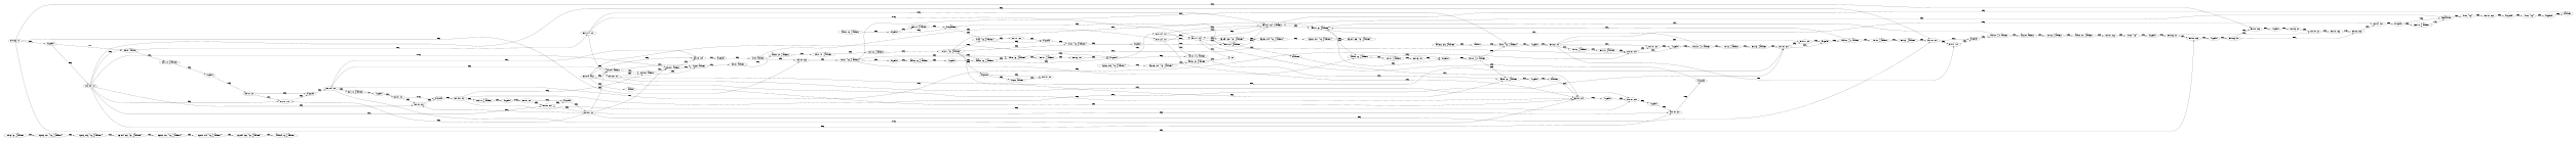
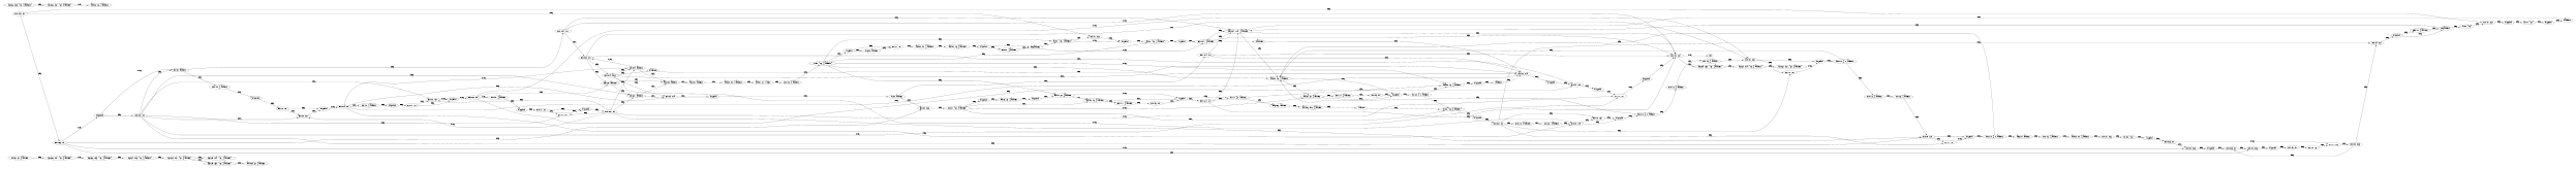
  digraph {
    rankdir=LR
    n1 [label="sub sp , sp , # address"]
    n2 [label="stp x28 , x27 , [ sp , # address ]"]
    n3 [label="stp x26 , x25 , [ sp , # address ]"]
    n4 [label="stp x24 , x23 , [ sp , # address ]"]
    n5 [label="stp x22 , x21 , [ sp , # address ]"]
    n6 [label="stp x20 , x19 , [ sp , # address ]"]
    n7 [label="stp x29 , x30 , [ sp , # address ]"]
    n8 [label="add x29 , sp , # address"]
+   n9 [label="mov x22 , x2"]
    n10 [label="mov x23 , x1"]
    n11 [label="mov x1 , x22"]
    n12 [label="mov x1 , x22"]
    n13 [label="bl symbol"]
    n14 [label="mov x0 , x23"]
    n15 [label="mov x0 , x23"]
    n16 [label="mov x0 , x23"]
    n17 [label="bl symbol"]
    n18 [label="bl symbol"]
    n19 [label="mov x21 , x0"]
    n20 [label="cbz x0 , address"]
    n21 [label="str xzr , [ sp , # address ]"]
    n22 [label="bl symbol"]
    n23 [label="bl symbol"]
    n24 [label="mov x0 , x21"]
    n25 [label="mov x0 , x21"]
    n26 [label="mov x0 , x21"]
    n27 [label="mov x0 , x21"]
    n28 [label="cbz x21 , address"]
    n29 [label="mov x0 , x21"]
    n30 [label="mov w24 , wzr"]
    n31 [label="mov w0 , # address"]
    n32 [label="bl symbol"]
    n33 [label="bl symbol"]
    n34 [label="bl symbol"]
    n35 [label="bl symbol"]
    n36 [label="mov x0 , x19"]
    n37 [label="adrp x0 , address"]
    n38 [label="mov x1 , x27"]
    n39 [label="bl symbol"]
    n40 [label="mov x20 , xzr"]
    n41 [label="mov w0 , w24"]
    n42 [label="add w24 , w24 , # address"]
    n43 [label="bl symbol"]
    n44 [label="mov x19 , adrp"]
    n45 [label="cbz x20 , address"]
    n46 [label="mov x0 , x20"]
    n47 [label="mov x0 , x20"]
    n48 [label="ldp x29 , x30 , [ sp , # address ]"]
    n49 [label=ret]
    n50 [label="add x0 , sp , # address"]
    n51 [label="mov x1 , x0"]
    n52 [label="b address"]
    n53 [label="mov x0 , x19"]
    n54 [label="cbz x19 , address"]
    n55 [label="mov x0 , x19"]
    n56 [label="bl symbol"]
    n57 [label="mov x1 , x27"]
    n58 [label="bl symbol"]
    n59 [label="bl symbol"]
    n60 [label="bl symbol"]
    n61 [label="mov x1 , x27"]
    n62 [label="bl symbol"]
    n63 [label="mov x19 , x0"]
    n64 [label="mov w0 , # address"]
    n65 [label="bl symbol"]
    n66 [label="mov x1 , x0"]
    n67 [label="mov x20 , x0"]
    n68 [label="mov w0 , # address"]
    n69 [label="bl symbol"]
    n70 [label="mov x1 , x0"]
    n71 [label="mov x21 , x0"]
-   n72 [label="tbnz x1 , address"]
+   n72 [label="adrp x1 , address"]
    n73 [label="add x0 , x0 , # address"]
    n74 [label="ldp x20 , x19 , [ sp , # address ]"]
    n75 [label="ldp x22 , x21 , [ sp , # address ]"]
-   n76 [label="ldp x24 , x23 , [ sp , # address ]"]
    n77 [label="ldp x26 , x25 , [ sp , # address ]"]
    n78 [label="ldp x28 , x27 , [ sp , # address ]"]
    n79 [label="add sp , sp , # address"]
-   n80 [label="add x1 , x1 , # address"]
+   n80 [label="add x1 , x1 , # tbnz"]
    n81 [label="mov w2 , # address"]
    n82 [label="str xzr , [ sp , # address ]"]
    n83 [label="bl symbol"]
    n84 [label="ldr x0 , [ sp , # address ]"]
    n85 [label="ldr x0 , [ sp , # address ]"]
    n86 [label="add x0 , sp , # address"]
    n87 [label="add x0 , sp , # address"]
    n88 [label="adrp x2 , address"]
    n89 [label="mov x1 , x0"]
    n90 [label="bl symbol"]
    n91 [label="add x2 , sp , # address"]
    n92 [label="bl symbol"]
    n93 [label="bl symbol"]
    n94 [label="add x2 , sp , # address"]
    n95 [label="bl symbol"]
+   n96 [label="add x2 , x2 , # address"]
    n97 [label="add x0 , sp , # address"]
    n98 [label="bl symbol"]
    n99 [label="cmn w0 , # address"]
    n100 [label="b.eq address"]
    n101 [label="mov w24 , # address"]
    n102 [label="b address"]
    n103 [label="cbz x0 , address"]
    n104 [label="mov w24 , wzr"]
    n105 [label="bl symbol"]
    n106 [label="ldr x0 , [ sp , # address ]"]
    n107 [label="add x8 , sp , # address"]
    n108 [label="mov w1 , # address"]
    n109 [label="bl symbol"]
    n110 [label="mov w1 , # address"]
    n111 [label="bl symbol"]
    n112 [label="mov w24 , wzr"]
    n113 [label="tbz w0 , # 0 , address"]
    n114 [label="mov x3 , xzr"]
+   n115 [label="adrp x26 , address"]
    n116 [label="add x26 , x26 , # address"]
    n117 [label="b address"]
    n118 [label="b address"]
    n119 [label="mov x27 , x0"]
    n120 [label="mov w2 , # address"]
    n121 [label="mov x4 , x27"]
    n122 [label="mov w3 , # address"]
    n123 [label="bl symbol"]
    n124 [label="tbnz w0 , # 0 , address"]
    n125 [label="mov w2 , # address"]
    n126 [label="mov w3 , # address"]
    n127 [label="tbz w0 , # 0 , address"]
    n128 [label="mov x3 , xzr"]
    n129 [label="tbnz w0 , # 0 , address"]
    n130 [label="mov w2 , # address"]
    n131 [label="mov w3 , # address"]
    n132 [label="tbnz w0 , # 0 , address"]
    n133 [label="adrp x0 , address"]
    n134 [label="mov w2 , # address"]
    n135 [label="add x0 , x0 , # address"]
    n136 [label="mov x1 , x26"]
    n137 [label="str xzr , [ sp ]"]
    n138 [label="bl symbol"]
    n139 [label="mov x23 , x0"]
    n140 [label="mov x1 , x28"]
    n141 [label="mov x2 , x25"]
    n142 [label="mov x25 , x0"]
    n143 [label="mov x3 , x0"]
    n144 [label="mov x0 , sp"]
    n145 [label="cmn w0 , # address"]
    n146 [label="b.eq address"]
    n147 [label="ldr x0 , [ sp ]"]
    n148 [label="ldr x0 , [ sp ]"]
    n149 [label="bl symbol"]
    n150 [label="b address"]
    n1 -> n2 [label=CFG]
    n2 -> n3 [label=CFG]
    n3 -> n4 [label=CFG]
    n4 -> n5 [label=CFG]
    n5 -> n6 [label=CFG]
-   n6 -> n7 [label=CFG]
+   n5 -> n7 [label=CFG]
    n7 -> n8 [label=CFG]
+   n9 -> n10 [label=CFG]
+   n9 -> n11 [label=DFG]
+   n9 -> n12 [label=DFG]
    n10 -> n13 [label=CFG]
    n10 -> n14 [label=DFG]
    n10 -> n15 [label=DFG]
    n10 -> n16 [label=DFG]
    n11 -> n17 [label=DFG]
    n12 -> n18 [label=DFG]
    n13 -> n19 [label=DFG]
    n13 -> n20 [label=DFG]
    n14 -> n21 [label=CFG]
    n15 -> n22 [label=DFG]
    n16 -> n23 [label=DFG]
    n17 -> n85 [label=CFG]
    n18 -> n148 [label=CFG]
    n19 -> n20 [label=CFG]
    n19 -> n24 [label=DFG]
    n19 -> n25 [label=DFG]
    n19 -> n26 [label=DFG]
    n19 -> n27 [label=DFG]
    n19 -> n28 [label=DFG]
    n19 -> n29 [label=DFG]
    n20 -> n30 [label=CFG]
    n20 -> n31 [label=CFG]
    n21 -> n91 [label=DFG]
    n21 -> n94 [label=DFG]
    n21 -> n105 [label=CFG]
    n21 -> n106 [label=DFG]
    n22 -> n142 [label=DFG]
    n23 -> n143 [label=DFG]
    n24 -> n32 [label=DFG]
    n25 -> n33 [label=DFG]
    n26 -> n34 [label=DFG]
    n27 -> n35 [label=DFG]
    n28 -> n36 [label=CFG]
    n28 -> n37 [label=CFG]
    n29 -> n38 [label=CFG]
    n29 -> n39 [label=DFG]
    n30 -> n40 [label=CFG]
    n30 -> n41 [label=DFG]
    n30 -> n42 [label=DFG]
    n31 -> n43 [label=CFG]
    n32 -> n63 [label=DFG]
    n33 -> n67 [label=DFG]
    n34 -> n71 [label=DFG]
    n35 -> n41 [label=CFG]
    n36 -> n60 [label=CFG]
    n37 -> n72 [label=CFG]
    n38 -> n39 [label=DFG]
    n39 -> n132 [label=DFG]
+   n40 -> n44 [label=CFG]
    n40 -> n45 [label=DFG]
    n40 -> n46 [label=DFG]
    n40 -> n47 [label=DFG]
    n41 -> n48 [label=CFG]
    n41 -> n49 [label=DFG]
    n42 -> n41 [label=DFG]
    n42 -> n50 [label=CFG]
    n43 -> n51 [label=DFG]
    n44 -> n36 [label=DFG]
    n44 -> n52 [label=CFG]
    n44 -> n53 [label=DFG]
    n44 -> n54 [label=DFG]
    n44 -> n55 [label=DFG]
    n45 -> n28 [label=CFG]
    n45 -> n37 [label=CFG]
    n46 -> n56 [label=DFG]
    n47 -> n57 [label=CFG]
    n47 -> n58 [label=DFG]
    n48 -> n74 [label=CFG]
    n50 -> n94 [label=CFG]
    n50 -> n95 [label=DFG]
    n51 -> n24 [label=CFG]
    n51 -> n32 [label=DFG]
    n52 -> n53 [label=CFG]
    n53 -> n59 [label=DFG]
    n54 -> n37 [label=CFG]
-   n54 -> n45 [label=CFG]
+   n54 -> n40 [label=CFG]
    n55 -> n61 [label=CFG]
    n55 -> n62 [label=DFG]
    n56 -> n27 [label=CFG]
    n57 -> n58 [label=DFG]
    n58 -> n129 [label=DFG]
    n59 -> n46 [label=CFG]
    n60 -> n103 [label=DFG]
    n61 -> n62 [label=DFG]
    n62 -> n124 [label=DFG]
    n63 -> n36 [label=DFG]
    n63 -> n53 [label=DFG]
    n63 -> n54 [label=DFG]
    n63 -> n55 [label=DFG]
    n63 -> n64 [label=CFG]
    n64 -> n65 [label=CFG]
    n65 -> n66 [label=DFG]
    n66 -> n25 [label=CFG]
    n66 -> n33 [label=DFG]
    n67 -> n45 [label=DFG]
    n67 -> n46 [label=DFG]
    n67 -> n47 [label=DFG]
    n67 -> n68 [label=CFG]
    n68 -> n69 [label=CFG]
    n69 -> n70 [label=DFG]
    n70 -> n26 [label=CFG]
    n70 -> n34 [label=DFG]
    n71 -> n24 [label=DFG]
    n71 -> n25 [label=DFG]
    n71 -> n26 [label=DFG]
    n71 -> n27 [label=DFG]
    n71 -> n28 [label=DFG]
    n71 -> n29 [label=DFG]
    n71 -> n54 [label=CFG]
    n72 -> n73 [label=CFG]
    n73 -> n80 [label=CFG]
    n74 -> n75 [label=CFG]
-   n75 -> n76 [label=CFG]
    n77 -> n78 [label=CFG]
    n78 -> n79 [label=CFG]
-   n79 -> n49 [label=CFG]
    n80 -> n81 [label=CFG]
    n81 -> n82 [label=CFG]
    n82 -> n50 [label=DFG]
    n82 -> n83 [label=CFG]
    n82 -> n84 [label=DFG]
    n82 -> n85 [label=DFG]
    n82 -> n86 [label=DFG]
    n82 -> n87 [label=DFG]
    n83 -> n88 [label=CFG]
    n83 -> n89 [label=DFG]
    n84 -> n11 [label=CFG]
    n84 -> n17 [label=DFG]
    n85 -> n90 [label=DFG]
    n86 -> n91 [label=CFG]
    n86 -> n92 [label=DFG]
    n87 -> n93 [label=DFG]
    n88 -> n89 [label=CFG]
+   n89 -> n96 [label=CFG]
    n90 -> n101 [label=CFG]
    n91 -> n92 [label=DFG]
    n91 -> n108 [label=CFG]
    n92 -> n112 [label=CFG]
    n92 -> n113 [label=DFG]
    n93 -> n117 [label=CFG]
    n94 -> n95 [label=DFG]
    n94 -> n110 [label=CFG]
    n95 -> n127 [label=DFG]
+   n96 -> n97 [label=CFG]
    n97 -> n98 [label=CFG]
    n98 -> n99 [label=CFG]
    n98 -> n100 [label=DFG]
    n99 -> n100 [label=CFG]
    n100 -> n84 [label=CFG]
    n100 -> n101 [label=CFG]
-   n41 -> n101 [label=DFG]
+   n101 -> n41 [label=DFG]
    n101 -> n42 [label=DFG]
    n101 -> n102 [label=CFG]
    n102 -> n53 [label=CFG]
    n103 -> n14 [label=CFG]
    n103 -> n104 [label=CFG]
    n104 -> n41 [label=DFG]
    n104 -> n42 [label=DFG]
    n104 -> n53 [label=CFG]
    n105 -> n107 [label=CFG]
    n106 -> n109 [label=CFG]
    n107 -> n111 [label=CFG]
    n108 -> n114 [label=CFG]
    n109 -> n119 [label=DFG]
    n110 -> n128 [label=CFG]
    n111 -> n86 [label=CFG]
    n112 -> n41 [label=DFG]
    n112 -> n42 [label=DFG]
    n112 -> n113 [label=CFG]
    n113 -> n87 [label=CFG]
+   n113 -> n115 [label=CFG]
    n114 -> n92 [label=CFG]
+   n115 -> n116 [label=CFG]
    n116 -> n118 [label=CFG]
    n117 -> n53 [label=CFG]
    n118 -> n106 [label=CFG]
    n119 -> n38 [label=DFG]
    n119 -> n57 [label=DFG]
    n119 -> n61 [label=DFG]
    n119 -> n120 [label=CFG]
    n119 -> n121 [label=DFG]
    n120 -> n122 [label=CFG]
    n121 -> n123 [label=CFG]
    n122 -> n55 [label=CFG]
    n123 -> n145 [label=CFG]
    n123 -> n146 [label=DFG]
    n124 -> n50 [label=CFG]
    n124 -> n125 [label=CFG]
    n125 -> n126 [label=CFG]
    n126 -> n47 [label=CFG]
    n127 -> n87 [label=CFG]
    n127 -> n106 [label=CFG]
    n128 -> n95 [label=CFG]
    n129 -> n50 [label=CFG]
    n129 -> n130 [label=CFG]
    n130 -> n131 [label=CFG]
    n131 -> n29 [label=CFG]
    n132 -> n50 [label=CFG]
    n132 -> n133 [label=CFG]
    n133 -> n134 [label=CFG]
    n134 -> n135 [label=CFG]
    n135 -> n136 [label=CFG]
    n136 -> n137 [label=CFG]
    n137 -> n138 [label=CFG]
    n138 -> n139 [label=DFG]
    n139 -> n15 [label=CFG]
-   n139 -> n144 [label=DFG]
+   n139 -> n140 [label=DFG]
    n140 -> n141 [label=CFG]
    n141 -> n121 [label=CFG]
    n142 -> n16 [label=CFG]
-   n142 -> n141 [label=DFG]
-   n143 -> n144 [label=CFG]
+   n141 -> n142 [label=DFG]
+   n143 -> n144 [label=DFG]
    n144 -> n140 [label=CFG]
    n145 -> n146 [label=CFG]
    n146 -> n42 [label=CFG]
    n146 -> n147 [label=CFG]
    n147 -> n12 [label=CFG]
    n148 -> n149 [label=CFG]
    n149 -> n150 [label=CFG]
    n150 -> n42 [label=CFG]
  }
